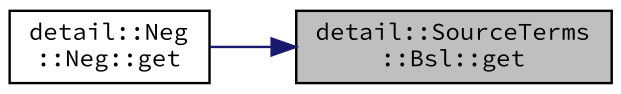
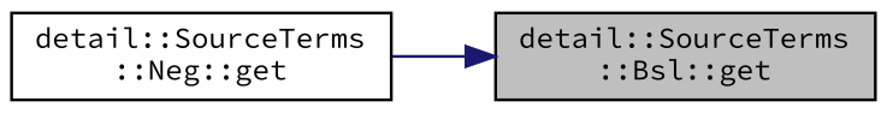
  digraph {
    rankdir=RL
    fontname="Source Code Pro"
    node [color=black fontname="Source Code Pro" fontsize=10 shape=record style=filled]
    n1 [fillcolor=grey75 fontcolor=black height=0.2 label="detail::SourceTerms\l::Bsl::get" width=0.4]
-   n2 [fillcolor=white height=0.2 label="detail::Neg\l::Neg::get" width=0.4]
+   n2 [fillcolor=white height=0.2 label="detail::SourceTerms\l::Neg::get" width=0.4]
    n1 -> n2 [color=midnightblue dir=back fontname="Source Code Pro" fontsize=10 labelfontname=Helvetica labelfontsize=10 style=solid]
  }
